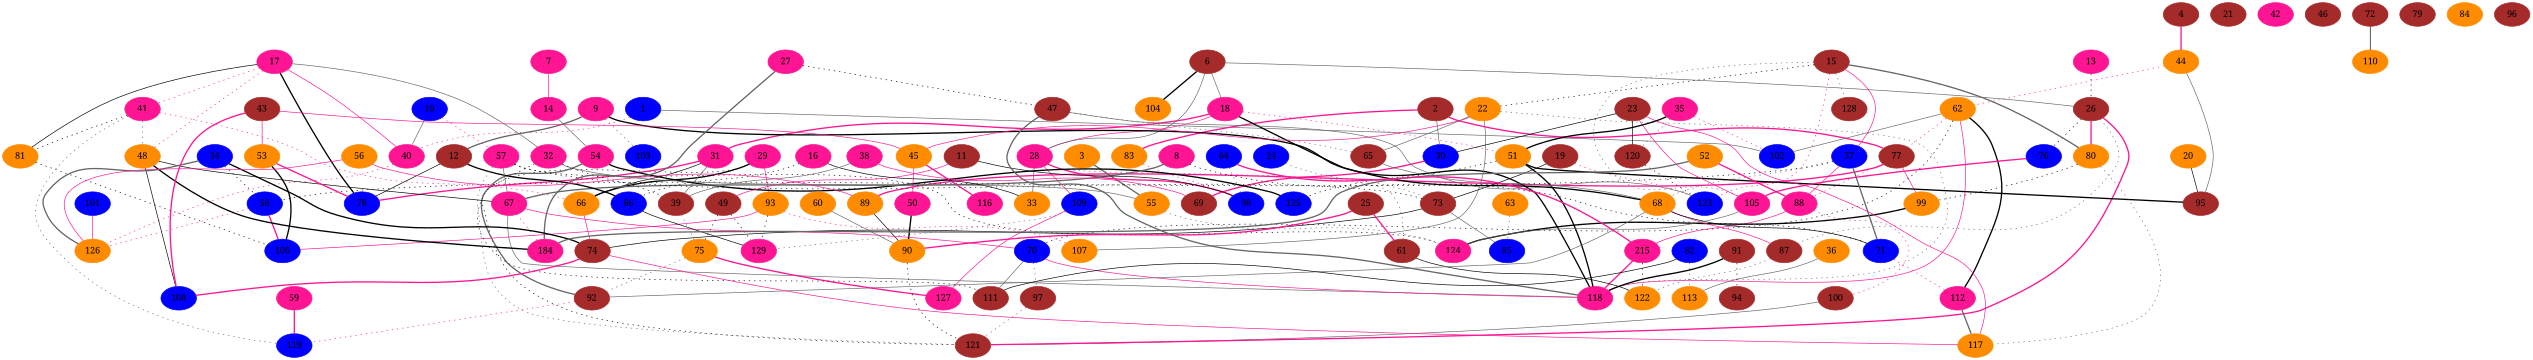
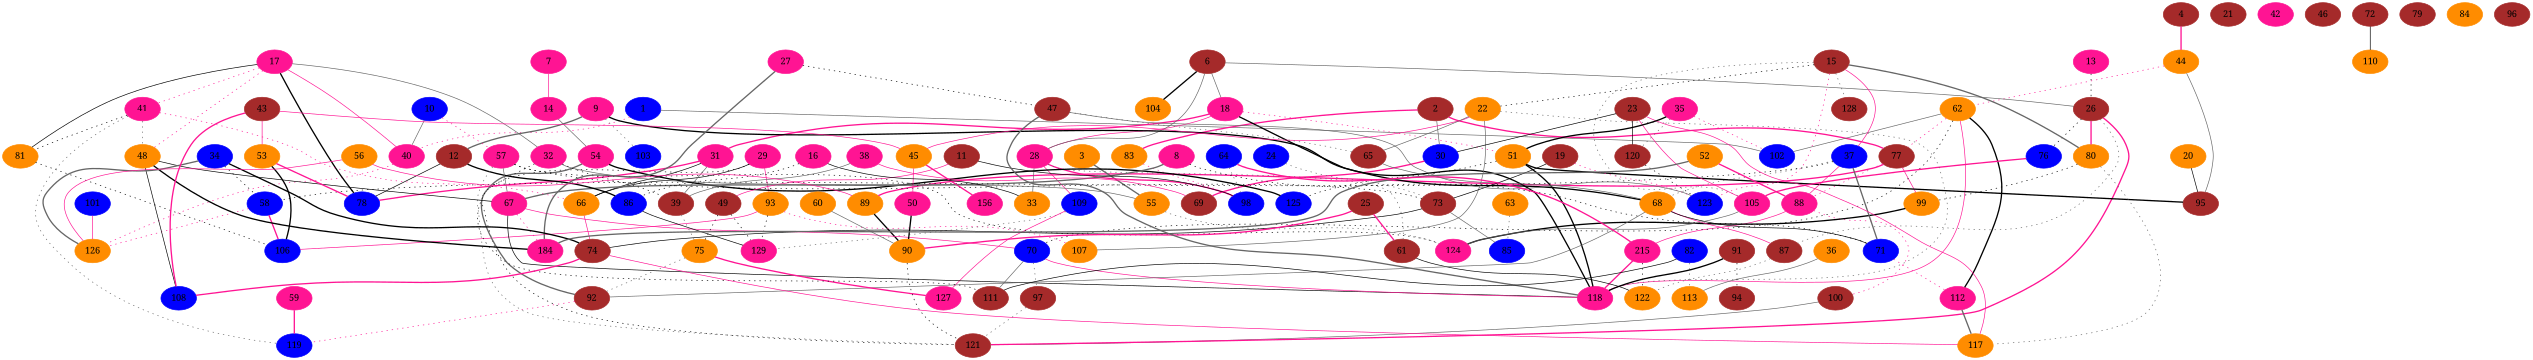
  graph {
    fontname="Noto Serif"
    node [color=brown fontname="Noto Serif" style=filled]
    edge [color=deeppink fontname="Noto Serif" style=solid]
    1 [color=blue]
    40 [color=deeppink]
    102 [color=blue]
    126 [color=darkorange]
    30 [color=blue]
    2
    77
    83 [color=darkorange]
    69
    88 [color=deeppink]
    89 [color=darkorange]
    99 [color=darkorange]
    98 [color=blue]
    3 [color=darkorange]
    55 [color=darkorange]
    124 [color=deeppink]
    44 [color=darkorange]
    4
    95
    62 [color=darkorange]
    29 [color=deeppink]
    121
    66 [color=darkorange]
    93 [color=darkorange]
    n25 [color=deeppink label=215]
    100
    117 [color=darkorange]
    18 [color=deeppink]
    6
    26
    28 [color=deeppink]
    104 [color=darkorange]
    31 [color=deeppink]
    51 [color=darkorange]
    118 [color=deeppink]
    80 [color=darkorange]
    76 [color=blue]
    87
    33 [color=darkorange]
    61
    109 [color=blue]
    7 [color=deeppink]
    14 [color=deeppink]
    54 [color=deeppink]
    8 [color=deeppink]
    67 [color=deeppink]
    71 [color=blue]
    n48 [color=deeppink label=184]
    70 [color=blue]
    112 [color=deeppink]
    9 [color=deeppink]
    12
    68 [color=darkorange]
    103 [color=blue]
    78 [color=blue]
    86 [color=blue]
    92
    10 [color=blue]
    57 [color=deeppink]
    73
    11
    49
    75 [color=darkorange]
    129 [color=deeppink]
    13 [color=deeppink]
    125 [color=blue]
    22 [color=darkorange]
    15
    37 [color=blue]
    105 [color=deeppink]
    123 [color=blue]
    128
    45 [color=darkorange]
    65
    107 [color=darkorange]
    58 [color=blue]
    16 [color=deeppink]
    17 [color=deeppink]
    32 [color=deeppink]
    41 [color=deeppink]
    48 [color=darkorange]
    81 [color=darkorange]
    39
    111
    119 [color=blue]
    108 [color=blue]
    106 [color=blue]
    19
    74
    85 [color=blue]
    20 [color=darkorange]
    21
    50 [color=deeppink]
-   116 [color=deeppink]
+   116 [color=deeppink label=156]
    23
    120
    24 [color=blue]
    25
    90 [color=darkorange]
    122 [color=darkorange]
    27 [color=deeppink]
    47
    127 [color=deeppink]
    34 [color=blue]
    35 [color=deeppink]
    36 [color=darkorange]
    113 [color=darkorange]
    38 [color=deeppink]
    42 [color=deeppink]
    43
    53 [color=darkorange]
    46
    52 [color=darkorange]
    56 [color=darkorange]
    59 [color=deeppink]
    60 [color=darkorange]
    97
    63 [color=darkorange]
    64 [color=blue]
    110 [color=darkorange]
    72
    79
    82 [color=blue]
    84 [color=darkorange]
    91
    94
    96
    101 [color=blue]
    1 -- 40 [style=dotted]
    1 -- 102 [color=gray40]
    40 -- 126 [style=dotted]
    30 -- 69 [style=bold]
    2 -- 30 [color=gray40]
    2 -- 77 [style=bold]
    2 -- 83 [style=bold]
    77 -- 88 [style=dotted]
    77 -- 89 [style=bold]
    77 -- 99
    83 -- 98 [style=dotted]
    88 -- n25
    88 -- 100 [style=dotted]
-   89 -- 90 [color=black]
+   89 -- 90 [color=black style=bold]
    99 -- 124 [color=black style=bold]
    3 -- 55 [color=gray40 style=bold]
    55 -- 124 [color=gray40 style=dotted]
    44 -- 95 [color=gray40]
    44 -- 62 [style=dotted]
    4 -- 44 [style=bold]
    62 -- 102 [color=gray40]
    62 -- 77 [style=dotted]
    62 -- 118
    62 -- 70 [color=black style=dotted]
    62 -- 112 [color=black style=bold]
    29 -- 121 [color=black style=dotted]
-   29 -- 66 [color=black style=bold]
+   29 -- 66 [color=black]
    29 -- 93
    66 -- 74
    93 -- 129 [color=black style=dotted]
    93 -- 107 [style=dotted]
    93 -- 106
    n25 -- 118 [style=bold]
    n25 -- 122 [color=black style=dotted]
    100 -- 121 [color=gray40]
    18 -- 28
    18 -- 31 [style=bold]
    18 -- 51 [style=dotted]
    18 -- 118 [color=black style=bold]
    6 -- 18 [color=gray40]
    6 -- 26 [color=gray40]
    6 -- 28 [color=gray40]
    6 -- 104 [color=black style=bold]
    26 -- 121 [style=bold]
    26 -- 80 [style=bold]
    26 -- 76 [color=black style=dotted]
    26 -- 87 [color=gray40 style=dotted]
    28 -- 98 [style=bold]
    28 -- 33 [color=gray40]
    28 -- 61 [color=gray40 style=dotted]
    28 -- 109
    31 -- 66 [color=black]
    31 -- 78 [style=bold]
    31 -- 39 [color=gray40]
    51 -- 95 [color=black style=bold]
    51 -- 118 [color=black style=bold]
    51 -- 125 [color=black style=dotted]
    80 -- 99 [color=black style=dotted]
    80 -- 117 [color=gray40 style=dotted]
    76 -- 105 [style=bold]
    87 -- 122 [color=gray40 style=dotted]
    61 -- 122 [color=black]
    109 -- 129 [color=gray40 style=dotted]
    109 -- 127
    7 -- 14
    14 -- 54 [color=gray40]
    54 -- 92 [color=gray40 style=bold]
    54 -- 125 [color=black style=bold]
    8 -- 67 [color=gray40 style=bold]
    8 -- 71 [color=black style=dotted]
-   67 -- 118 [color=gray40]
+   67 -- 118 [color=black]
    67 -- n48 [style=dotted]
    67 -- 70
    71 -- 112 [style=dotted]
    70 -- 118
    70 -- 111 [color=gray40]
    70 -- 97 [color=gray40 style=dotted]
    112 -- 117 [color=gray40 style=bold]
    9 -- 12 [color=gray40 style=bold]
    9 -- 68 [color=black style=bold]
    9 -- 103 [color=gray40 style=dotted]
    12 -- 78 [color=black]
    12 -- 86 [color=black style=bold]
    68 -- 87
    68 -- 71 [color=black]
    68 -- 92 [color=gray40]
    86 -- 129 [color=black]
    92 -- 119 [style=dotted]
    10 -- 40 [color=gray40]
    10 -- 57 [style=dotted]
    57 -- 124 [color=black style=dotted]
    57 -- 121 [color=gray40 style=dotted]
    57 -- 67 [color=gray40]
    57 -- 73 [color=black style=dotted]
    73 -- 74 [color=black]
    73 -- 85 [color=gray40]
    11 -- 98 [color=black]
    11 -- 49
    49 -- 75 [color=black style=dotted]
    49 -- 129 [color=black style=dotted]
    75 -- 92 [color=gray40 style=dotted]
    75 -- 127 [style=bold]
    13 -- 26 [color=black style=dotted]
    22 -- 118 [color=gray40 style=dotted]
    22 -- 45
    22 -- 65 [color=gray40]
    22 -- 107 [color=gray40]
    15 -- 80 [color=gray40 style=bold]
    15 -- 22 [color=black style=dotted]
    15 -- 37
    15 -- 105 [color=gray40 style=dotted]
    15 -- 123 [style=dotted]
    15 -- 128 [color=gray40 style=dotted]
    37 -- 88
    37 -- 71 [color=gray40 style=bold]
    37 -- 68 [color=gray40 style=dotted]
    37 -- 58 [color=black style=dotted]
    105 -- 124 [color=gray40]
    45 -- 50
    45 -- 116 [style=bold]
    65 -- 68 [color=gray40]
    58 -- 126 [style=dotted]
    58 -- 106 [style=bold]
    16 -- 33 [color=black]
    16 -- 86 [color=black style=dotted]
    17 -- 40
    17 -- 78 [color=black style=bold]
    17 -- 32 [color=gray40]
    17 -- 41 [style=dotted]
    17 -- 48 [style=dotted]
    17 -- 81 [color=black]
    32 -- 55 [color=gray40]
    32 -- 39 [color=black style=dotted]
    32 -- 111 [color=black style=dotted]
    41 -- 66 [style=dotted]
    41 -- 48 [color=gray40 style=dotted]
    41 -- 81 [color=black style=dotted]
    41 -- 119 [color=gray40 style=dotted]
    48 -- 67 [color=black]
    48 -- n48 [color=black style=bold]
    48 -- 108 [color=black]
    81 -- 106 [color=black style=dotted]
    39 -- 75 [color=gray40 style=dotted]
    19 -- 73 [color=black]
    19 -- 123 [style=dotted]
    74 -- 117
    74 -- 108 [style=bold]
    20 -- 95 [color=black]
    50 -- 90 [color=black style=bold]
    23 -- 30 [color=black]
    23 -- 117
    23 -- 105
    23 -- 120 [color=black]
    120 -- 123 [color=black style=dotted]
    24 -- 73 [color=gray40 style=dotted]
    25 -- 61 [style=bold]
    25 -- 90 [style=bold]
    90 -- 121 [color=black style=dotted]
    27 -- n48 [color=gray40 style=bold]
    27 -- 47 [color=black style=dotted]
    47 -- 118 [color=gray40 style=bold]
    47 -- 123 [color=gray40]
    47 -- 65 [color=gray40 style=dotted]
    34 -- 126 [color=gray40 style=bold]
    34 -- 58 [color=black style=dotted]
    34 -- 74 [color=black style=bold]
    35 -- 102 [style=dotted]
    35 -- 51 [color=black style=bold]
    35 -- 120 [color=gray40 style=dotted]
    36 -- 113 [color=gray40]
    38 -- 69
    38 -- 39 [color=gray40]
    43 -- 45
    43 -- 108 [style=bold]
    43 -- 53
    53 -- 78 [style=bold]
    53 -- 106 [color=black style=bold]
    52 -- 88 [style=bold]
    52 -- n48 [color=gray40 style=bold]
    56 -- 126
    56 -- 89
    59 -- 119 [style=bold]
    60 -- 90 [color=gray40]
    97 -- 121 [color=gray40 style=dotted]
    63 -- 85 [color=gray40 style=dotted]
    64 -- 98 [color=gray40 style=dotted]
    64 -- n25 [style=bold]
    72 -- 110 [color=black]
    82 -- 111 [color=black]
    82 -- 113 [color=gray40 style=dotted]
    91 -- 118 [color=black style=bold]
    91 -- 94 [color=black style=dotted]
    101 -- 126
  }
